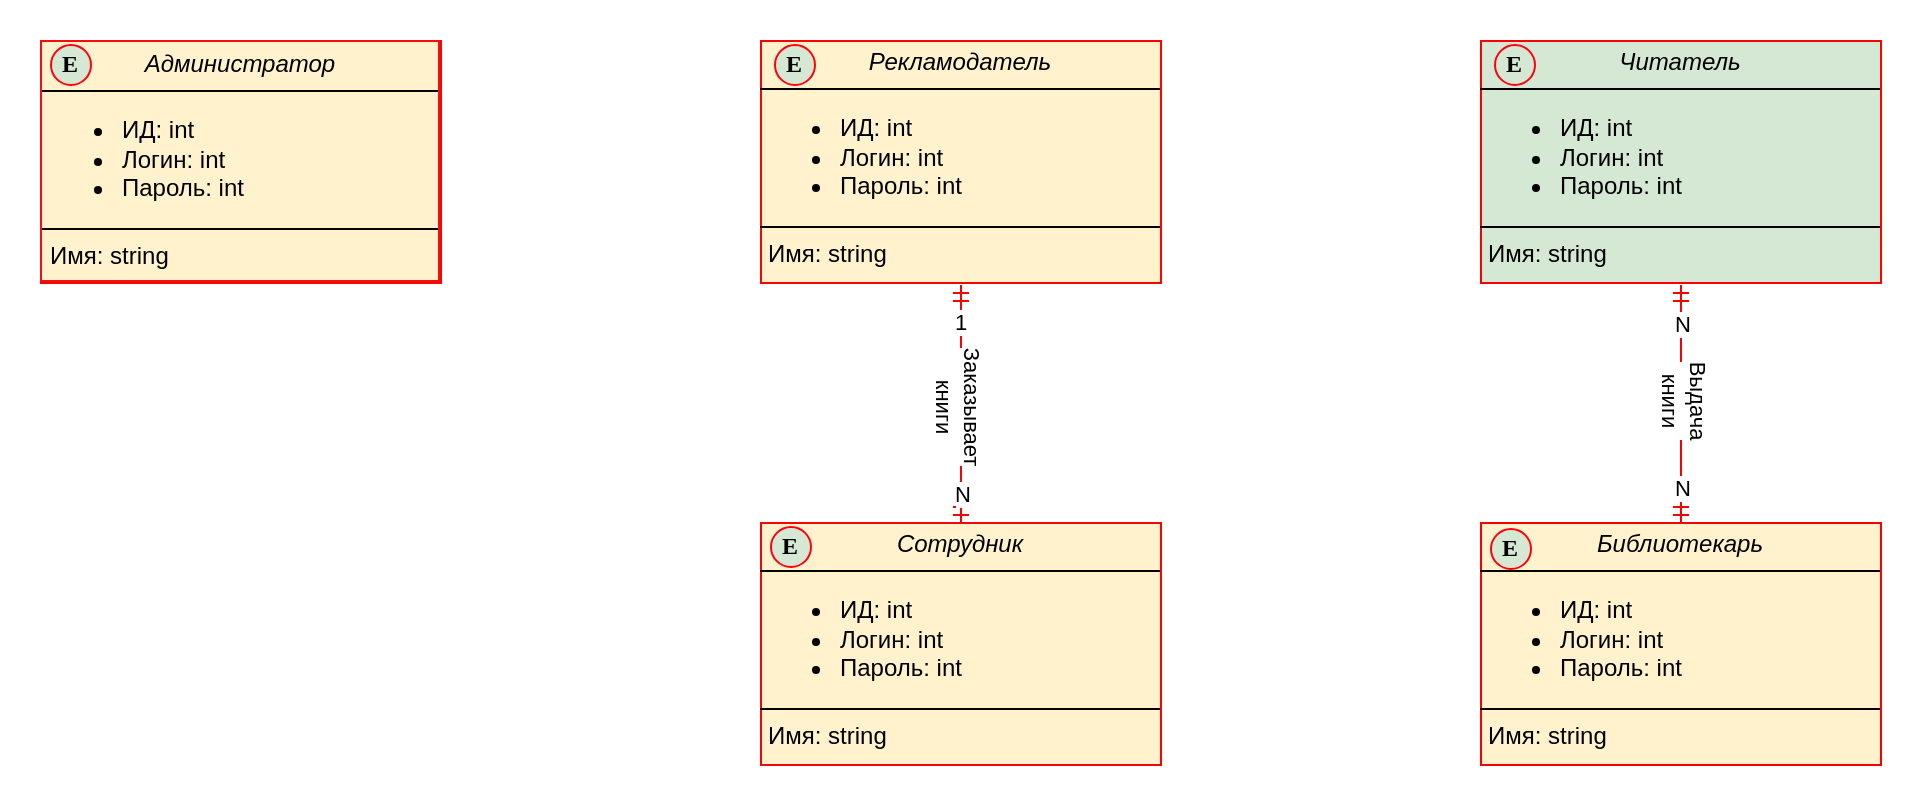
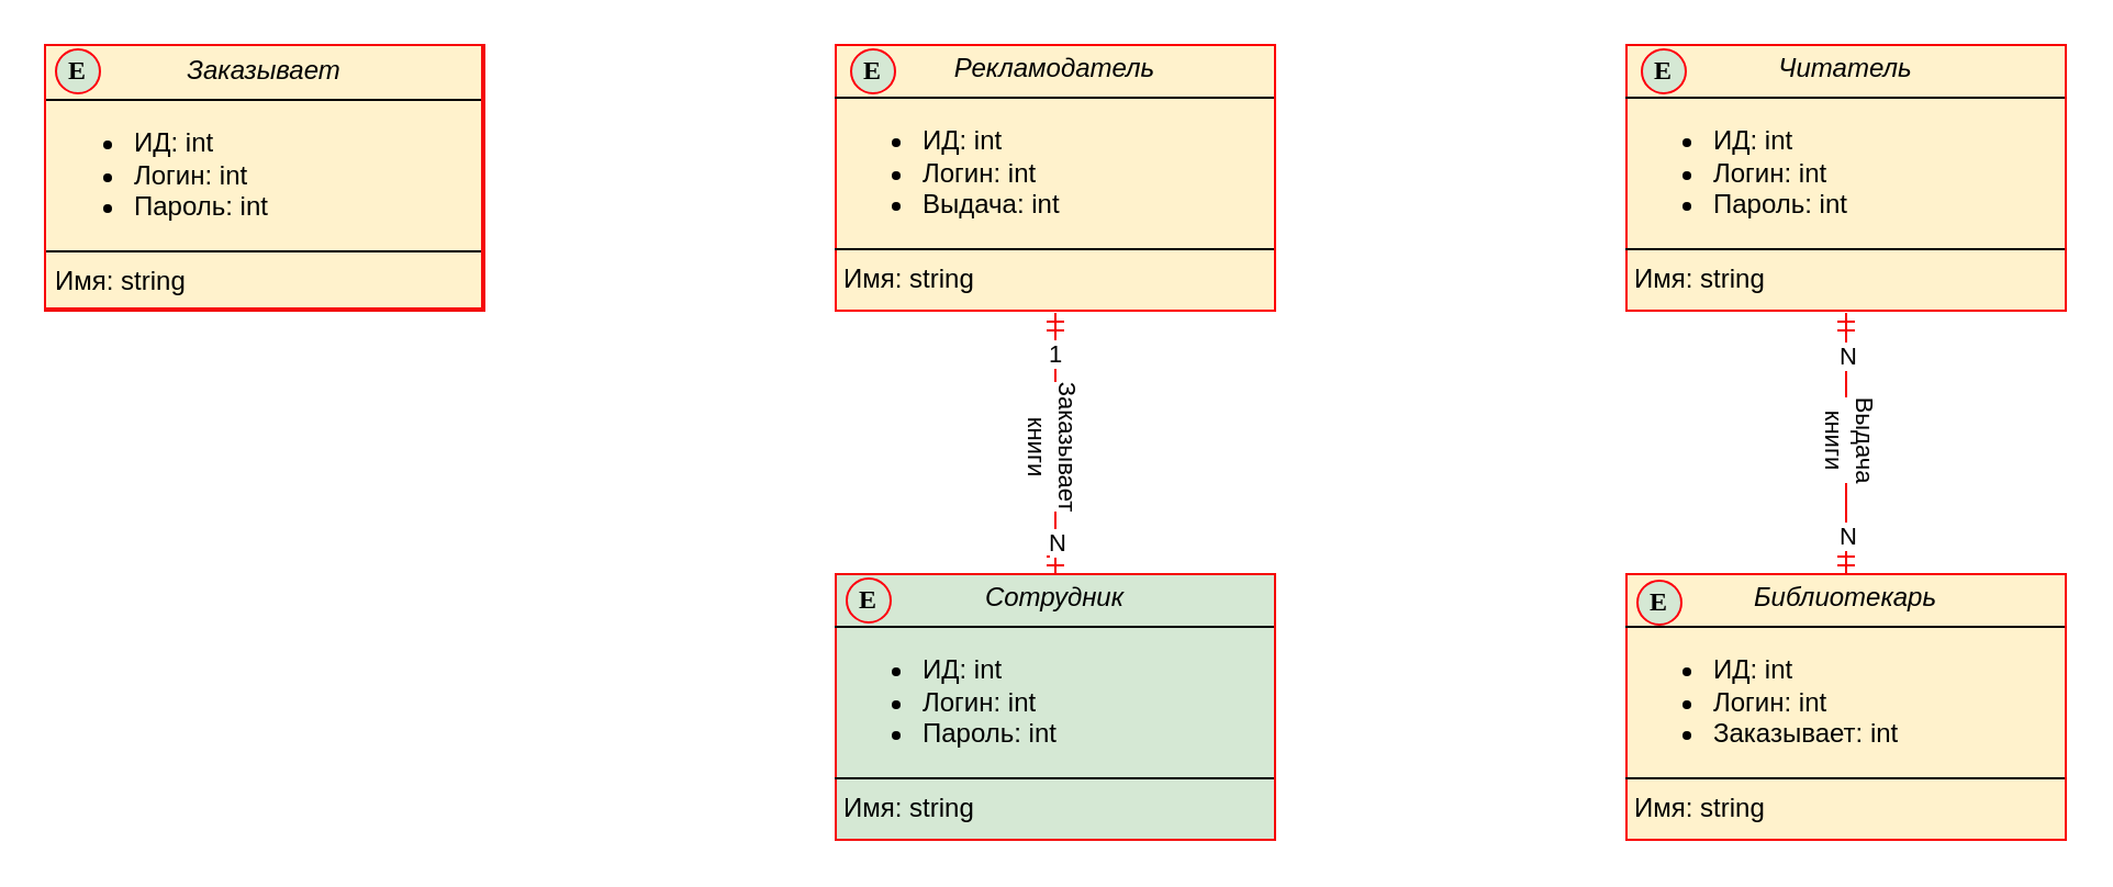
  <mxCell id="0" />
  <mxCell id="1" parent="0" />
- <mxCell id="2" value="&lt;p style=&quot;margin:0px;margin-top:4px;text-align:center;&quot;&gt;&lt;i&gt;Администратор&lt;/i&gt;&lt;/p&gt;&lt;hr size=&quot;1&quot; style=&quot;border-style:solid;&quot;&gt;&lt;p style=&quot;margin:0px;margin-left:4px;&quot;&gt;&lt;/p&gt;&lt;ul&gt;&lt;li&gt;ИД: int&lt;/li&gt;&lt;li&gt;Логин: int&lt;/li&gt;&lt;li&gt;Пароль: int&lt;/li&gt;&lt;/ul&gt;&lt;p&gt;&lt;/p&gt;&lt;hr size=&quot;1&quot; style=&quot;border-style:solid;&quot;&gt;&lt;p style=&quot;margin:0px;margin-left:4px;&quot;&gt;Имя: string&lt;/p&gt;" style="verticalAlign=top;align=left;overflow=fill;html=1;whiteSpace=wrap;fillColor=#fff2cc;strokeColor=light-dark(#f20707, #6d5100);labelBorderColor=light-dark(#f80d0d, #ededed);" vertex="1" parent="1"><mxGeometry x="20" y="20" width="200" height="121" as="geometry" /></mxCell>
- <mxCell id="3" value="&lt;p style=&quot;margin:0px;margin-top:4px;text-align:center;&quot;&gt;&lt;i&gt;Рекламодатель&lt;/i&gt;&lt;/p&gt;&lt;hr size=&quot;1&quot; style=&quot;border-style:solid;&quot;&gt;&lt;p style=&quot;margin:0px;margin-left:4px;&quot;&gt;&lt;/p&gt;&lt;ul&gt;&lt;li&gt;ИД: int&lt;/li&gt;&lt;li&gt;Логин: int&lt;/li&gt;&lt;li&gt;Пароль: int&lt;/li&gt;&lt;/ul&gt;&lt;p&gt;&lt;/p&gt;&lt;hr size=&quot;1&quot; style=&quot;border-style:solid;&quot;&gt;&lt;p style=&quot;margin:0px;margin-left:4px;&quot;&gt;Имя: string&lt;/p&gt;" style="verticalAlign=top;align=left;overflow=fill;html=1;whiteSpace=wrap;fillColor=#fff2cc;strokeColor=light-dark(#fe0101, #6d5100);" vertex="1" parent="1"><mxGeometry x="380" y="20" width="200" height="121" as="geometry" /></mxCell>
- <mxCell id="4" value="&lt;p style=&quot;margin:0px;margin-top:4px;text-align:center;&quot;&gt;&lt;i&gt;Читатель&lt;/i&gt;&lt;/p&gt;&lt;hr size=&quot;1&quot; style=&quot;border-style:solid;&quot;&gt;&lt;p style=&quot;margin:0px;margin-left:4px;&quot;&gt;&lt;/p&gt;&lt;ul&gt;&lt;li&gt;ИД: int&lt;/li&gt;&lt;li&gt;Логин: int&lt;/li&gt;&lt;li&gt;Пароль: int&lt;/li&gt;&lt;/ul&gt;&lt;p&gt;&lt;/p&gt;&lt;hr size=&quot;1&quot; style=&quot;border-style:solid;&quot;&gt;&lt;p style=&quot;margin:0px;margin-left:4px;&quot;&gt;Имя: string&lt;/p&gt;" style="verticalAlign=top;align=left;overflow=fill;html=1;whiteSpace=wrap;strokeColor=light-dark(#f90101, #6d5100);fillColor=#d5e8d4;" vertex="1" parent="1"><mxGeometry x="740" y="20" width="200" height="121" as="geometry" /></mxCell>
- <mxCell id="5" value="&lt;p style=&quot;margin:0px;margin-top:4px;text-align:center;&quot;&gt;&lt;i&gt;Сотрудник&lt;/i&gt;&lt;/p&gt;&lt;hr size=&quot;1&quot; style=&quot;border-style:solid;&quot;&gt;&lt;p style=&quot;margin:0px;margin-left:4px;&quot;&gt;&lt;/p&gt;&lt;ul&gt;&lt;li&gt;ИД: int&lt;/li&gt;&lt;li&gt;Логин: int&lt;/li&gt;&lt;li&gt;Пароль: int&lt;/li&gt;&lt;/ul&gt;&lt;p&gt;&lt;/p&gt;&lt;hr size=&quot;1&quot; style=&quot;border-style:solid;&quot;&gt;&lt;p style=&quot;margin:0px;margin-left:4px;&quot;&gt;Имя: string&lt;/p&gt;" style="verticalAlign=top;align=left;overflow=fill;html=1;whiteSpace=wrap;fillColor=#fff2cc;strokeColor=light-dark(#f50505, #6d5100);" vertex="1" parent="1"><mxGeometry x="380" y="261" width="200" height="121" as="geometry" /></mxCell>
+ <mxCell id="2" value="&lt;p style=&quot;margin:0px;margin-top:4px;text-align:center;&quot;&gt;&lt;i&gt;Заказывает&lt;/i&gt;&lt;/p&gt;&lt;hr size=&quot;1&quot; style=&quot;border-style:solid;&quot;&gt;&lt;p style=&quot;margin:0px;margin-left:4px;&quot;&gt;&lt;/p&gt;&lt;ul&gt;&lt;li&gt;ИД: int&lt;/li&gt;&lt;li&gt;Логин: int&lt;/li&gt;&lt;li&gt;Пароль: int&lt;/li&gt;&lt;/ul&gt;&lt;p&gt;&lt;/p&gt;&lt;hr size=&quot;1&quot; style=&quot;border-style:solid;&quot;&gt;&lt;p style=&quot;margin:0px;margin-left:4px;&quot;&gt;Имя: string&lt;/p&gt;" style="verticalAlign=top;align=left;overflow=fill;html=1;whiteSpace=wrap;fillColor=#fff2cc;strokeColor=light-dark(#f20707, #6d5100);labelBorderColor=light-dark(#f80d0d, #ededed);" vertex="1" parent="1"><mxGeometry x="20" y="20" width="200" height="121" as="geometry" /></mxCell>
+ <mxCell id="3" value="&lt;p style=&quot;margin:0px;margin-top:4px;text-align:center;&quot;&gt;&lt;i&gt;Рекламодатель&lt;/i&gt;&lt;/p&gt;&lt;hr size=&quot;1&quot; style=&quot;border-style:solid;&quot;&gt;&lt;p style=&quot;margin:0px;margin-left:4px;&quot;&gt;&lt;/p&gt;&lt;ul&gt;&lt;li&gt;ИД: int&lt;/li&gt;&lt;li&gt;Логин: int&lt;/li&gt;&lt;li&gt;Выдача: int&lt;/li&gt;&lt;/ul&gt;&lt;p&gt;&lt;/p&gt;&lt;hr size=&quot;1&quot; style=&quot;border-style:solid;&quot;&gt;&lt;p style=&quot;margin:0px;margin-left:4px;&quot;&gt;Имя: string&lt;/p&gt;" style="verticalAlign=top;align=left;overflow=fill;html=1;whiteSpace=wrap;fillColor=#fff2cc;strokeColor=light-dark(#fe0101, #6d5100);" vertex="1" parent="1"><mxGeometry x="380" y="20" width="200" height="121" as="geometry" /></mxCell>
+ <mxCell id="4" value="&lt;p style=&quot;margin:0px;margin-top:4px;text-align:center;&quot;&gt;&lt;i&gt;Читатель&lt;/i&gt;&lt;/p&gt;&lt;hr size=&quot;1&quot; style=&quot;border-style:solid;&quot;&gt;&lt;p style=&quot;margin:0px;margin-left:4px;&quot;&gt;&lt;/p&gt;&lt;ul&gt;&lt;li&gt;ИД: int&lt;/li&gt;&lt;li&gt;Логин: int&lt;/li&gt;&lt;li&gt;Пароль: int&lt;/li&gt;&lt;/ul&gt;&lt;p&gt;&lt;/p&gt;&lt;hr size=&quot;1&quot; style=&quot;border-style:solid;&quot;&gt;&lt;p style=&quot;margin:0px;margin-left:4px;&quot;&gt;Имя: string&lt;/p&gt;" style="verticalAlign=top;align=left;overflow=fill;html=1;whiteSpace=wrap;strokeColor=light-dark(#f90101, #6d5100);fillColor=#fff2cc;" vertex="1" parent="1"><mxGeometry x="740" y="20" width="200" height="121" as="geometry" /></mxCell>
+ <mxCell id="5" value="&lt;p style=&quot;margin:0px;margin-top:4px;text-align:center;&quot;&gt;&lt;i&gt;Сотрудник&lt;/i&gt;&lt;/p&gt;&lt;hr size=&quot;1&quot; style=&quot;border-style:solid;&quot;&gt;&lt;p style=&quot;margin:0px;margin-left:4px;&quot;&gt;&lt;/p&gt;&lt;ul&gt;&lt;li&gt;ИД: int&lt;/li&gt;&lt;li&gt;Логин: int&lt;/li&gt;&lt;li&gt;Пароль: int&lt;/li&gt;&lt;/ul&gt;&lt;p&gt;&lt;/p&gt;&lt;hr size=&quot;1&quot; style=&quot;border-style:solid;&quot;&gt;&lt;p style=&quot;margin:0px;margin-left:4px;&quot;&gt;Имя: string&lt;/p&gt;" style="verticalAlign=top;align=left;overflow=fill;html=1;whiteSpace=wrap;fillColor=#d5e8d4;strokeColor=light-dark(#f50505, #6d5100);" vertex="1" parent="1"><mxGeometry x="380" y="261" width="200" height="121" as="geometry" /></mxCell>
  <mxCell id="6" value="" style="endArrow=ERmandOne;startArrow=ERmandOne;html=1;rounded=0;exitX=0.5;exitY=0;exitDx=0;exitDy=0;startFill=0;endFill=0;strokeColor=light-dark(#f40606, #ededed);" edge="1" parent="1" source="5"><mxGeometry width="50" height="50" relative="1" as="geometry"><mxPoint x="430" y="192" as="sourcePoint" /><mxPoint x="480" y="142" as="targetPoint" /></mxGeometry></mxCell>
  <mxCell id="7" value="1" style="edgeLabel;html=1;align=center;verticalAlign=middle;resizable=0;points=[];" vertex="1" connectable="0" parent="6"><mxGeometry x="0.768" y="1" relative="1" as="geometry"><mxPoint y="4" as="offset" /></mxGeometry></mxCell>
  <mxCell id="8" value="N" style="edgeLabel;html=1;align=center;verticalAlign=middle;resizable=0;points=[];" vertex="1" connectable="0" parent="6"><mxGeometry x="-0.745" relative="1" as="geometry"><mxPoint as="offset" /></mxGeometry></mxCell>
  <mxCell id="9" value="Заказывает&lt;div&gt;книги&lt;/div&gt;" style="edgeLabel;html=1;align=center;verticalAlign=middle;resizable=0;points=[];rotation=90;" vertex="1" connectable="0" parent="6"><mxGeometry x="0.477" relative="1" as="geometry"><mxPoint y="29" as="offset" /></mxGeometry></mxCell>
- <mxCell id="10" value="&lt;p style=&quot;margin:0px;margin-top:4px;text-align:center;&quot;&gt;&lt;i&gt;Библиотекарь&lt;/i&gt;&lt;/p&gt;&lt;hr size=&quot;1&quot; style=&quot;border-style:solid;&quot;&gt;&lt;p style=&quot;margin:0px;margin-left:4px;&quot;&gt;&lt;/p&gt;&lt;ul&gt;&lt;li&gt;ИД: int&lt;/li&gt;&lt;li&gt;Логин: int&lt;/li&gt;&lt;li&gt;Пароль: int&lt;/li&gt;&lt;/ul&gt;&lt;p&gt;&lt;/p&gt;&lt;hr size=&quot;1&quot; style=&quot;border-style:solid;&quot;&gt;&lt;p style=&quot;margin:0px;margin-left:4px;&quot;&gt;Имя: string&lt;/p&gt;" style="verticalAlign=top;align=left;overflow=fill;html=1;whiteSpace=wrap;fillColor=#fff2cc;strokeColor=light-dark(#fa0000, #6d5100);" vertex="1" parent="1"><mxGeometry x="740" y="261" width="200" height="121" as="geometry" /></mxCell>
+ <mxCell id="10" value="&lt;p style=&quot;margin:0px;margin-top:4px;text-align:center;&quot;&gt;&lt;i&gt;Библиотекарь&lt;/i&gt;&lt;/p&gt;&lt;hr size=&quot;1&quot; style=&quot;border-style:solid;&quot;&gt;&lt;p style=&quot;margin:0px;margin-left:4px;&quot;&gt;&lt;/p&gt;&lt;ul&gt;&lt;li&gt;ИД: int&lt;/li&gt;&lt;li&gt;Логин: int&lt;/li&gt;&lt;li&gt;Заказывает: int&lt;/li&gt;&lt;/ul&gt;&lt;p&gt;&lt;/p&gt;&lt;hr size=&quot;1&quot; style=&quot;border-style:solid;&quot;&gt;&lt;p style=&quot;margin:0px;margin-left:4px;&quot;&gt;Имя: string&lt;/p&gt;" style="verticalAlign=top;align=left;overflow=fill;html=1;whiteSpace=wrap;fillColor=#fff2cc;strokeColor=light-dark(#fa0000, #6d5100);" vertex="1" parent="1"><mxGeometry x="740" y="261" width="200" height="121" as="geometry" /></mxCell>
  <mxCell id="11" value="" style="endArrow=ERmandOne;startArrow=ERmandOne;html=1;rounded=0;exitX=0.5;exitY=0;exitDx=0;exitDy=0;startFill=0;endFill=0;strokeColor=light-dark(#f70202, #ededed);" edge="1" parent="1" source="10"><mxGeometry width="50" height="50" relative="1" as="geometry"><mxPoint x="790" y="192" as="sourcePoint" /><mxPoint x="840" y="142" as="targetPoint" /></mxGeometry></mxCell>
  <mxCell id="12" value="N" style="edgeLabel;html=1;align=center;verticalAlign=middle;resizable=0;points=[];" vertex="1" connectable="0" parent="11"><mxGeometry x="0.707" y="-1" relative="1" as="geometry"><mxPoint x="-1" y="2" as="offset" /></mxGeometry></mxCell>
  <mxCell id="13" value="N" style="edgeLabel;html=1;align=center;verticalAlign=middle;resizable=0;points=[];" vertex="1" connectable="0" parent="11"><mxGeometry x="-0.699" y="1" relative="1" as="geometry"><mxPoint x="1" as="offset" /></mxGeometry></mxCell>
  <mxCell id="14" value="Выдача&lt;div&gt;книги&lt;/div&gt;" style="edgeLabel;html=1;align=center;verticalAlign=middle;resizable=0;points=[];rotation=90;" vertex="1" connectable="0" parent="11"><mxGeometry x="0.019" y="-1" relative="1" as="geometry"><mxPoint x="2" y="-1" as="offset" /></mxGeometry></mxCell>
  <mxCell id="15" value="&lt;font face=&quot;Times New Roman&quot;&gt;&lt;b&gt;Е&lt;/b&gt;&lt;/font&gt;" style="ellipse;whiteSpace=wrap;html=1;aspect=fixed;fillColor=#d5e8d4;strokeColor=light-dark(#fe010e, #446e2c);" vertex="1" parent="1"><mxGeometry x="25" y="22" width="20" height="20" as="geometry" /></mxCell>
  <mxCell id="16" value="&lt;font face=&quot;Times New Roman&quot;&gt;&lt;b&gt;Е&lt;/b&gt;&lt;/font&gt;" style="ellipse;whiteSpace=wrap;html=1;aspect=fixed;fillColor=#d5e8d4;strokeColor=light-dark(#fe010e, #446e2c);" vertex="1" parent="1"><mxGeometry x="387" y="22" width="20" height="20" as="geometry" /></mxCell>
  <mxCell id="17" value="&lt;font face=&quot;Times New Roman&quot;&gt;&lt;b&gt;Е&lt;/b&gt;&lt;/font&gt;" style="ellipse;whiteSpace=wrap;html=1;aspect=fixed;fillColor=#d5e8d4;strokeColor=light-dark(#fe010e, #446e2c);" vertex="1" parent="1"><mxGeometry x="747" y="22" width="20" height="20" as="geometry" /></mxCell>
  <mxCell id="18" value="&lt;font face=&quot;Times New Roman&quot;&gt;&lt;b&gt;Е&lt;/b&gt;&lt;/font&gt;" style="ellipse;whiteSpace=wrap;html=1;aspect=fixed;fillColor=#d5e8d4;strokeColor=light-dark(#fe010e, #446e2c);" vertex="1" parent="1"><mxGeometry x="385" y="263" width="20" height="20" as="geometry" /></mxCell>
  <mxCell id="19" value="&lt;font face=&quot;Times New Roman&quot;&gt;&lt;b&gt;Е&lt;/b&gt;&lt;/font&gt;" style="ellipse;whiteSpace=wrap;html=1;aspect=fixed;fillColor=#d5e8d4;strokeColor=light-dark(#fe010e, #446e2c);" vertex="1" parent="1"><mxGeometry x="745" y="264" width="20" height="20" as="geometry" /></mxCell>
